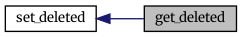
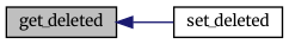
  digraph {
    rankdir=LR
    fontname=Merriweather
    node [color=black fontname=Merriweather fontsize=10 shape=record style=filled]
    n1 [fillcolor=grey75 fontcolor=black height=0.2 label=get_deleted width=0.4]
    n2 [fillcolor=white height=0.2 label=set_deleted width=0.4]
-   n2 -> n1 [color=midnightblue dir=back fontname=Merriweather fontsize=10 labelfontname=Helvetica labelfontsize=10 style=solid]
+   n1 -> n2 [color=midnightblue dir=back fontname=Merriweather fontsize=10 labelfontname=Helvetica labelfontsize=10 style=solid]
  }
